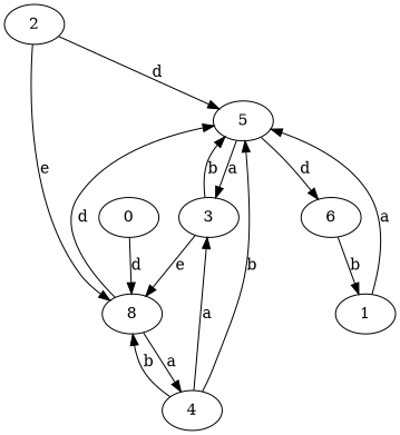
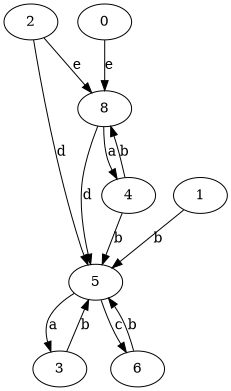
  strict digraph {
    fontname="DejaVu Serif"
    node [fontname="DejaVu Serif"]
    edge [fontname="DejaVu Serif"]
    2
    5
    8
    3
    6
    4
    0
    1
    2 -> 5 [label=d]
    2 -> 8 [label=e]
    5 -> 3 [label=a]
-   5 -> 6 [label=d]
+   5 -> 6 [label=c]
    8 -> 5 [label=d]
    8 -> 4 [label=a]
    3 -> 5 [label=b]
-   3 -> 8 [label=e]
-   6 -> 1 [label=b]
+   6 -> 5 [label=b]
    4 -> 5 [label=b]
    4 -> 8 [label=b]
-   4 -> 3 [label=a]
-   0 -> 8 [label=d]
-   1 -> 5 [label=a]
+   0 -> 8 [label=e]
+   1 -> 5 [label=b]
  }
